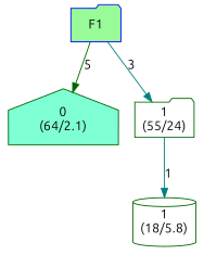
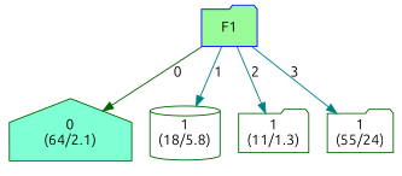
  digraph {
    fontname=Ubuntu
    node [color=darkgreen fillcolor=white fontname=Ubuntu shape=folder style=filled]
    edge [color=teal fontname=Ubuntu]
    n1 [color=blue fillcolor=palegreen label="F1\n"]
    n2 [fillcolor=aquamarine label="0\n(64/2.1)" shape=house]
    n3 [label="1\n(18/5.8)" shape=cylinder]
+   n4 [label="1\n(11/1.3)"]
    n5 [label="1\n(55/24)"]
-   n1 -> n2 [color=darkgreen label=5]
-   n5 -> n3 [label=1]
+   n1 -> n2 [color=darkgreen label=0]
+   n1 -> n3 [label=1]
+   n1 -> n4 [label=2]
    n1 -> n5 [label=3]
  }
